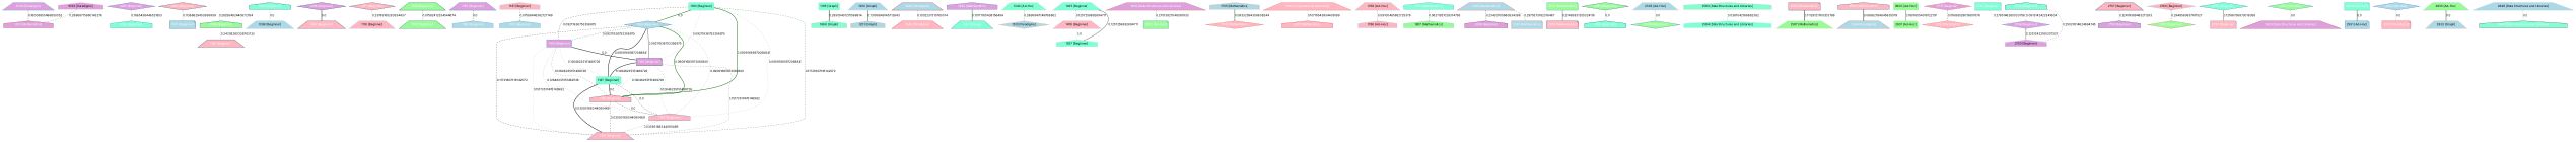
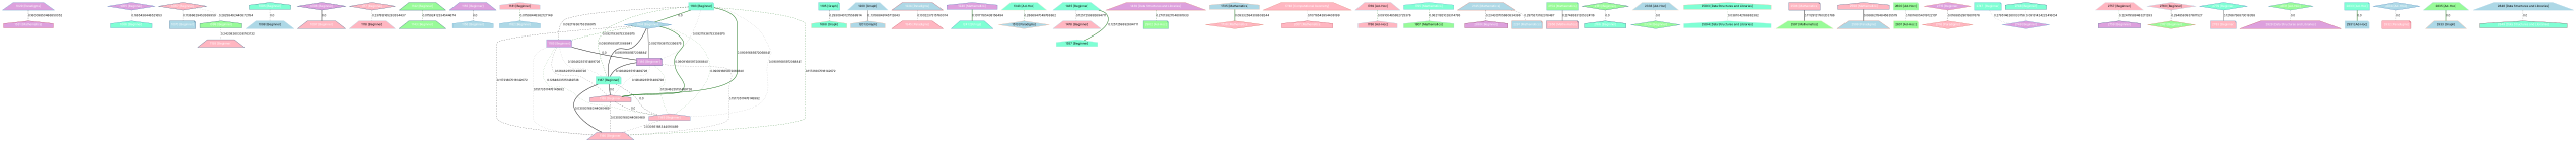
  graph {
    fontname=Inter
    node [color="#053061" fillcolor=lightpink fontcolor=white fontname=Inter shape=trapezium style=filled]
    edge [color=gray40 fontname=Inter style=dashed weight=4]
    n1 [color="#4393C3" fillcolor=plum label="1029 [Paradigms]"]
    n2 [color="#B2182B" fillcolor=plum label="1531 [Mathematics]" shape=house]
-   n3 [color="#FDDBC7" fillcolor=plum fontcolor=black label="1033 [Paradigms]" shape=house]
    n4 [color="#2166AC" fillcolor=plum label="1065 [Beginner]" shape=diamond]
    n5 [color="#2166AC" fillcolor=aquamarine label="1066 [Beginner]" shape=house]
    n6 [label="1067 [Beginner]" shape=diamond]
    n7 [fillcolor=lightblue label="1070 [Beginner]" shape=note]
    n8 [fillcolor=palegreen label="1099 [Beginner]" shape=house]
    n9 [label="1158 [Beginner]"]
    n10 [fillcolor=aquamarine label="1095 [Beginner]" shape=house]
    n11 [color="#92C5DE" fillcolor=lightblue fontcolor=black label="1098 [Beginner]"]
    n12 [fillcolor=plum label="1096 [Beginner]" shape=diamond]
    n13 [label="1097 [Beginner]"]
    n14 [label="1117 [Beginner]" shape=diamond]
    n15 [color="#92C5DE" fontcolor=black label="1118 [Beginner]"]
    n16 [fillcolor=palegreen label="1142 [Beginner]"]
    n17 [fillcolor=palegreen label="1143 [Beginner]"]
    n18 [color="#2166AC" fillcolor=plum label="1155 [Beginner]"]
    n19 [color="#4393C3" fillcolor=lightblue label="1156 [Beginner]" shape=house]
    n20 [color="#92C5DE" fontcolor=black label="1181 [Beginner]" shape=house]
    n21 [color="#4393C3" fillcolor=lightblue label="1182 [Beginner]" shape=house]
    n22 [color="#92C5DE" fillcolor=aquamarine fontcolor=black label="1183 [Beginner]" shape=note]
    n23 [color="#2166AC" fillcolor=lightblue label="1184 [Beginner]" shape=diamond]
    n24 [color="#92C5DE" fillcolor=aquamarine fontcolor=black label="1187 [Beginner]" shape=note]
    n25 [label="1188 [Beginner]" shape=house]
    n26 [color="#2166AC" label="1189 [Beginner]" shape=house]
    n27 [color="#4393C3" fillcolor=plum label="1185 [Beginner]" shape=note]
    n28 [fillcolor=plum label="1186 [Beginner]" shape=note]
    n29 [color="#2166AC" label="1190 [Beginner]"]
-   n30 [color="#FDDBC7" fillcolor=aquamarine fontcolor=black label="1195 [Graph]" shape=note]
+   n30 [color="#4393C3" fillcolor=aquamarine fontcolor=black label="1195 [Graph]" shape=note]
    n31 [color="#F4A582" fillcolor=aquamarine fontcolor=black label="1668 [Graph]" shape=house]
    n32 [color="#D1E5F0" fillcolor=lightblue fontcolor=black label="1200 [Graph]"]
    n33 [color="#F4A582" fillcolor=lightblue fontcolor=black label="1201 [Graph]" shape=house]
    n34 [color="#B2182B" fillcolor=lightblue label="1224 [Paradigms]"]
    n35 [color="#B2182B" label="1545 [Paradigms]"]
    n36 [color="#2166AC" fillcolor=plum label="1240 [Mathematics]" shape=house]
    n37 [color="#2166AC" fillcolor=aquamarine label="1241 [Strings]"]
    n38 [color="#FDDBC7" fillcolor=aquamarine fontcolor=black label="1343 [Ad-Hoc]"]
    n39 [color="#F4A582" fillcolor=lightblue fontcolor=black label="1513 [Paradigms]" shape=diamond]
    n40 [color="#92C5DE" fillcolor=aquamarine fontcolor=black label="1435 [Beginner]"]
    n41 [color="#92C5DE" fontcolor=black label="1478 [Beginner]"]
    n42 [color="#D1E5F0" fillcolor=aquamarine fontcolor=black label="1557 [Beginner]" shape=house]
    n43 [color="#D6604D" fillcolor=plum label="1439 [Data Structures and Libraries]"]
    n44 [color="#2166AC" fillcolor=palegreen label="2902 [Ad-Hoc]" shape=note]
    n45 [color="#F4A582" fillcolor=lightblue fontcolor=black label="1735 [Mathematics]" shape=house]
    n46 [color="#D6604D" label="1736 [Mathematics]" shape=diamond]
    n47 [color="#D6604D" label="1748 [Computational Geometry]"]
    n48 [color="#B2182B" label="2007 [Mathematics]" shape=house]
    n49 [color="#92C5DE" fontcolor=black label="1769 [Ad-Hoc]"]
    n50 [color="#92C5DE" fontcolor=black label="1786 [Ad-Hoc]" shape=house]
    n51 [color="#4393C3" fillcolor=aquamarine label="1795 [Mathematics]" shape=house]
    n52 [color="#92C5DE" fillcolor=palegreen fontcolor=black label="1807 [Mathematics]" shape=house]
    n53 [color="#D6604D" fillcolor=lightblue label="2145 [Mathematics]"]
    n54 [color="#67001F" fillcolor=plum label="2869 [Beginner]" shape=house]
    n55 [color="#D6604D" fillcolor=lightblue label="2291 [Mathematics]" shape=note]
    n56 [color="#4393C3" fillcolor=palegreen label="2154 [Mathematics]" shape=note]
    n57 [label="2956 [Mathematics]" shape=note]
    n58 [fillcolor=palegreen label="2161 [Beginner]" shape=diamond]
    n59 [fillcolor=aquamarine label="2166 [Beginner]" shape=house]
    n60 [color="#FDDBC7" fillcolor=lightblue fontcolor=black label="2333 [Ad-Hoc]"]
    n61 [color="#2166AC" fillcolor=palegreen label="2334 [Beginner]" shape=diamond]
    n62 [color="#F4A582" fillcolor=aquamarine fontcolor=black label="2593 [Data Structures and Libraries]" shape=house]
    n63 [color="#D1E5F0" fillcolor=aquamarine fontcolor=black label="2594 [Data Structures and Libraries]" shape=house]
    n64 [label="2596 [Mathematics]" shape=note]
    n65 [color="#FDDBC7" fillcolor=palegreen fontcolor=black label="2597 [Mathematics]"]
    n66 [label="2598 [Mathematics]" shape=house]
    n67 [color="#D6604D" fillcolor=lightblue label="2599 [Paradigms]"]
    n68 [color="#D1E5F0" fillcolor=palegreen fontcolor=black label="2600 [Ad-Hoc]" shape=note]
    n69 [color="#FDDBC7" fillcolor=palegreen fontcolor=black label="2601 [Ad-Hoc]" shape=note]
    n70 [color="#D6604D" fillcolor=plum label="2715 [Beginner]" shape=diamond]
    n71 [color="#D6604D" label="2716 [Paradigms]" shape=diamond]
    n72 [color="#4393C3" fillcolor=aquamarine label="2747 [Beginner]" shape=note]
    n73 [color="#4393C3" fillcolor=plum label="2749 [Beginner]" shape=diamond]
-   n74 [color="#D1E5F0" fillcolor=plum fontcolor=black label="2750 [Beginner]" shape=house]
    n75 [fillcolor=aquamarine label="2748 [Beginner]" shape=house]
-   n76 [fontcolor=black label="2757 [Beginner]"]
+   n76 [color="#D1E5F0" fontcolor=black label="2757 [Beginner]"]
    n77 [fillcolor=plum label="2759 [Beginner]" shape=house]
    n78 [color="#92C5DE" fontcolor=black label="2760 [Beginner]" shape=diamond]
    n79 [color="#D6604D" fillcolor=palegreen label="2761 [Beginner]" shape=diamond]
    n80 [color="#2166AC" fillcolor=aquamarine label="2779 [Beginner]" shape=diamond]
    n81 [color="#4393C3" label="2783 [Beginner]" shape=note]
    n82 [color="#2166AC" fillcolor=palegreen label="2831 [Ad-Hoc]" shape=diamond]
    n83 [color="#B2182B" fillcolor=plum label="2929 [Data Structures and Libraries]"]
    n84 [color="#4393C3" fillcolor=aquamarine label="2833 [Ad-Hoc]" shape=note]
-   n85 [color="#2166AC" fillcolor=lightblue fontcolor=black label="2931 [Ad-Hoc]" shape=note]
+   n85 [color="#D1E5F0" fillcolor=lightblue fontcolor=black label="2931 [Ad-Hoc]" shape=note]
    n86 [color="#2166AC" fillcolor=lightblue label="2834 [Ad-Hoc]" shape=diamond]
    n87 [color="#B2182B" label="2932 [Paradigms]" shape=note]
    n88 [color="#92C5DE" fillcolor=palegreen fontcolor=black label="2835 [Ad-Hoc]"]
    n89 [color="#F4A582" fillcolor=lightblue fontcolor=black label="2933 [Graph]"]
    n90 [color="#92C5DE" fillcolor=lightblue fontcolor=black label="2848 [Data Structures and Libraries]"]
    n91 [color="#67001F" fillcolor=aquamarine label="2849 [Data Structures and Libraries]" shape=house]
    n1 -- n2 [color=black label=0.16009850486850052 weight=3]
-   n3 -- n2 [color=darkgreen label=0.28968715960143276 weight=1]
    n4 -- n5 [label=0.1665436446521653 style=dotted weight=3]
    n6 -- n7 [color=black label=0.11366629453369959 style=dotted]
    n6 -- n8 [label=0.28258492440872784 style=dotted weight=1]
    n8 -- n9 [color=black label=0.24208260338763132 style=dotted weight=1]
    n10 -- n11 [label=0.0 weight=6]
    n12 -- n13 [color=black label=0.0 style=bold weight=6]
    n14 -- n15 [color=black label=0.23785165283354437 style=dotted weight=2]
    n16 -- n17 [color=darkgreen label=0.07592412334544674]
    n18 -- n19 [color=black label=0.0 weight=6]
    n20 -- n21 [color=darkgreen label=0.07598445362127149]
    n22 -- n23 [color=darkgreen label=0.0 style=bold weight=6]
+   n22 -- n24 [color=darkgreen label=0.09091685972068841]
    n22 -- n25 [color=darkgreen label=0.09091685972068841 style=bold]
    n22 -- n26 [label=0.09091685972068841 style=dotted]
    n22 -- n27 [color=black label=0.09211936753356975]
    n22 -- n28 [label=0.09211936753356975 style=dotted]
    n22 -- n29 [color=darkgreen label=0.11721807016142072]
    n23 -- n24 [color=black label=0.09091685972068841 style=bold]
    n23 -- n25 [color=darkgreen label=0.09091685972068841 style=bold]
    n23 -- n26 [color=darkgreen label=0.09091685972068841 style=dotted]
    n23 -- n27 [color=darkgreen label=0.09211936753356975]
    n23 -- n28 [label=0.09211936753356975 style=bold]
    n23 -- n29 [color=black label=0.11721807016142072]
    n24 -- n25 [color=black label=0.0 style=bold weight=6]
    n24 -- n26 [color=black label=0.0 weight=6]
    n24 -- n29 [color=black label=0.03093168344090469 style=bold weight=5]
    n25 -- n26 [color=black label=0.0 weight=6]
    n25 -- n29 [color=black label=0.03093168344090469 weight=5]
    n26 -- n29 [color=black label=0.03093168344090469 style=dotted weight=5]
    n27 -- n24 [label=0.12646235151489726 style=dotted weight=3]
    n27 -- n25 [label=0.12646235151489726 weight=3]
    n27 -- n26 [color=darkgreen label=0.12646235151489726 style=dotted weight=3]
    n27 -- n28 [color=black label=0.0 style=bold weight=6]
    n27 -- n29 [label=0.15173517476145992 style=dotted weight=3]
    n28 -- n24 [color=black label=0.12646235151489726 style=bold weight=3]
    n28 -- n25 [label=0.12646235151489726 style=dotted weight=3]
    n28 -- n26 [color=darkgreen label=0.12646235151489726 style=dotted weight=3]
    n28 -- n29 [label=0.15173517476145992 weight=3]
-   n30 -- n31 [color=black label=0.29309401275568914 style=bold weight=1]
-   n32 -- n33 [color=darkgreen label=0.13198849145712643 style=bold weight=3]
+   n30 -- n31 [color=black label=0.29309401275568914 weight=1]
+   n32 -- n33 [label=0.13198849145712643 style=bold weight=3]
    n34 -- n35 [label=0.1002237315760014]
    n36 -- n37 [color=darkgreen label=0.10171185438156494 style=bold]
    n38 -- n39 [color=darkgreen label=0.2866947049768862 weight=1]
    n40 -- n41 [label=0.1257259892694711 weight=3]
-   n40 -- n42 [label=0.1257259892694711 style=bold weight=3]
-   n41 -- n42 [label=0.0 style=dotted weight=6]
+   n40 -- n42 [color=darkgreen label=0.1257259892694711 style=bold weight=3]
    n43 -- n44 [color=darkgreen label=0.27013827046061933 weight=1]
    n45 -- n46 [color=darkgreen label=0.09332594308608244 style=bold]
    n47 -- n48 [label=0.10716543954406199 style=dotted]
    n49 -- n50 [color=darkgreen label=0.09100485652725376]
    n51 -- n52 [color=darkgreen label=0.06211921028314793]
    n53 -- n54 [color=black label=0.23430705680834396 weight=2]
    n53 -- n55 [label=0.2975373182318487 weight=1]
    n56 -- n57 [label=0.27483831205324116 style=bold weight=1]
    n58 -- n59 [label=0.0 weight=6]
    n60 -- n61 [label=0.0 weight=6]
    n62 -- n63 [color=darkgreen label=0.0381042166862382 style=dotted weight=5]
    n64 -- n65 [color=black label=0.11129121760203786 style=bold]
    n66 -- n67 [color=black label=0.06662784845835579 style=bold]
-   n68 -- n69 [label=0.18016054019122107 style=bold weight=2]
+   n68 -- n69 [label=0.18016054019122107 weight=2]
    n70 -- n71 [color=black label=0.01688529015607676 weight=5]
    n72 -- n73 [label=0.2795146260033756 style=dotted weight=1]
-   n73 -- n74 [label=0.22512422180207337 style=bold weight=2]
    n75 -- n73 [label=0.0913142422341604 style=dotted]
-   n75 -- n74 [label=0.25037614824664745 weight=1]
    n76 -- n77 [color=darkgreen label=0.22479589483211293 style=dotted weight=2]
    n78 -- n79 [color=black label=0.2948580937611527 weight=1]
    n80 -- n81 [label=0.12166736873018358 style=bold weight=3]
    n82 -- n83 [color=black label=0.0 style=dotted weight=6]
    n84 -- n85 [color=darkgreen label=0.0 style=bold weight=6]
    n86 -- n87 [label=0.0 weight=6]
    n88 -- n89 [color=darkgreen label=0.0 style=bold weight=6]
    n90 -- n91 [label=0.0 weight=6]
  }
